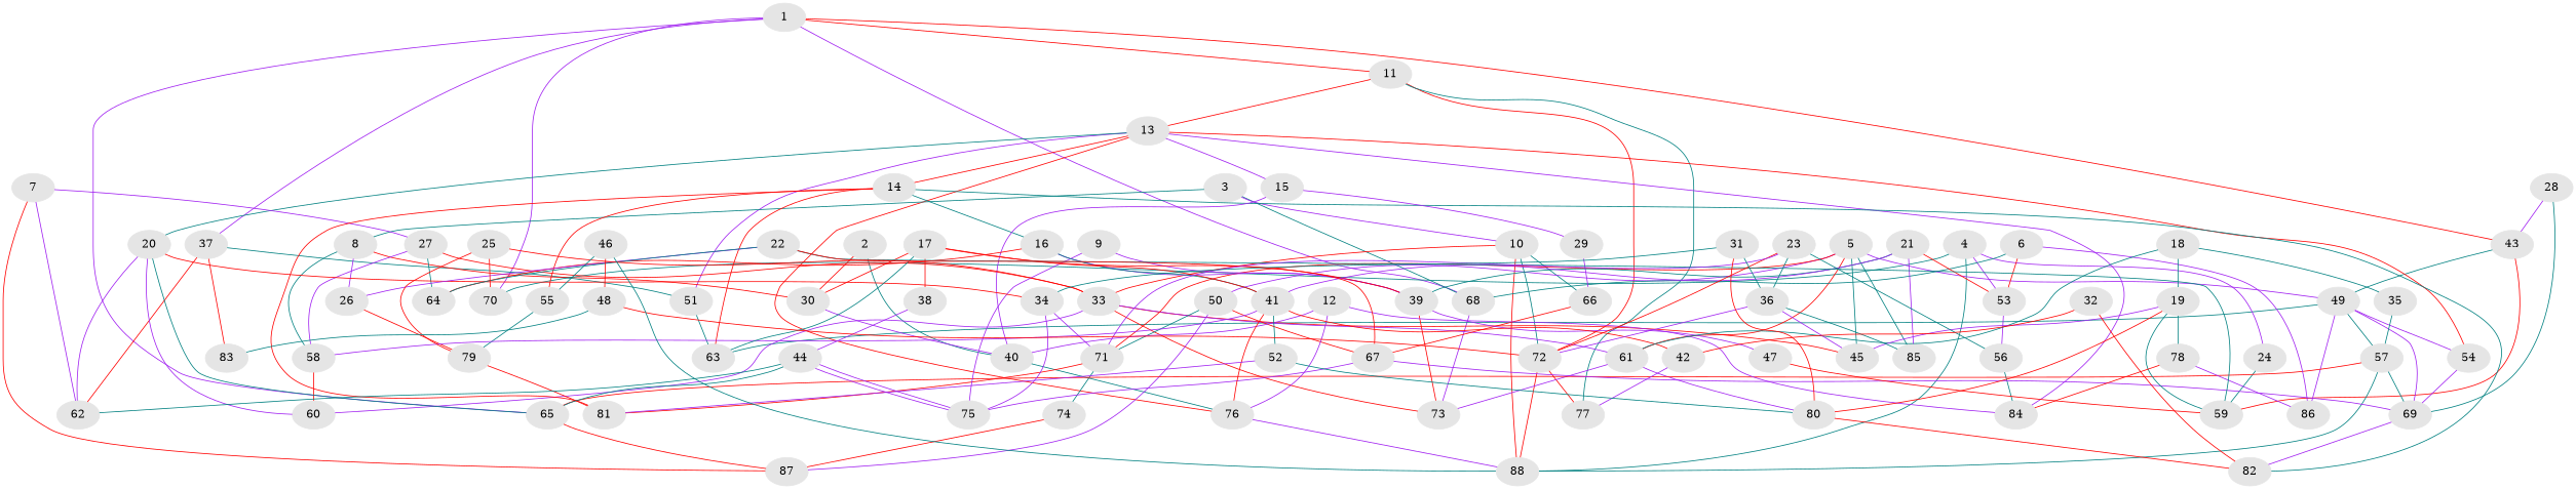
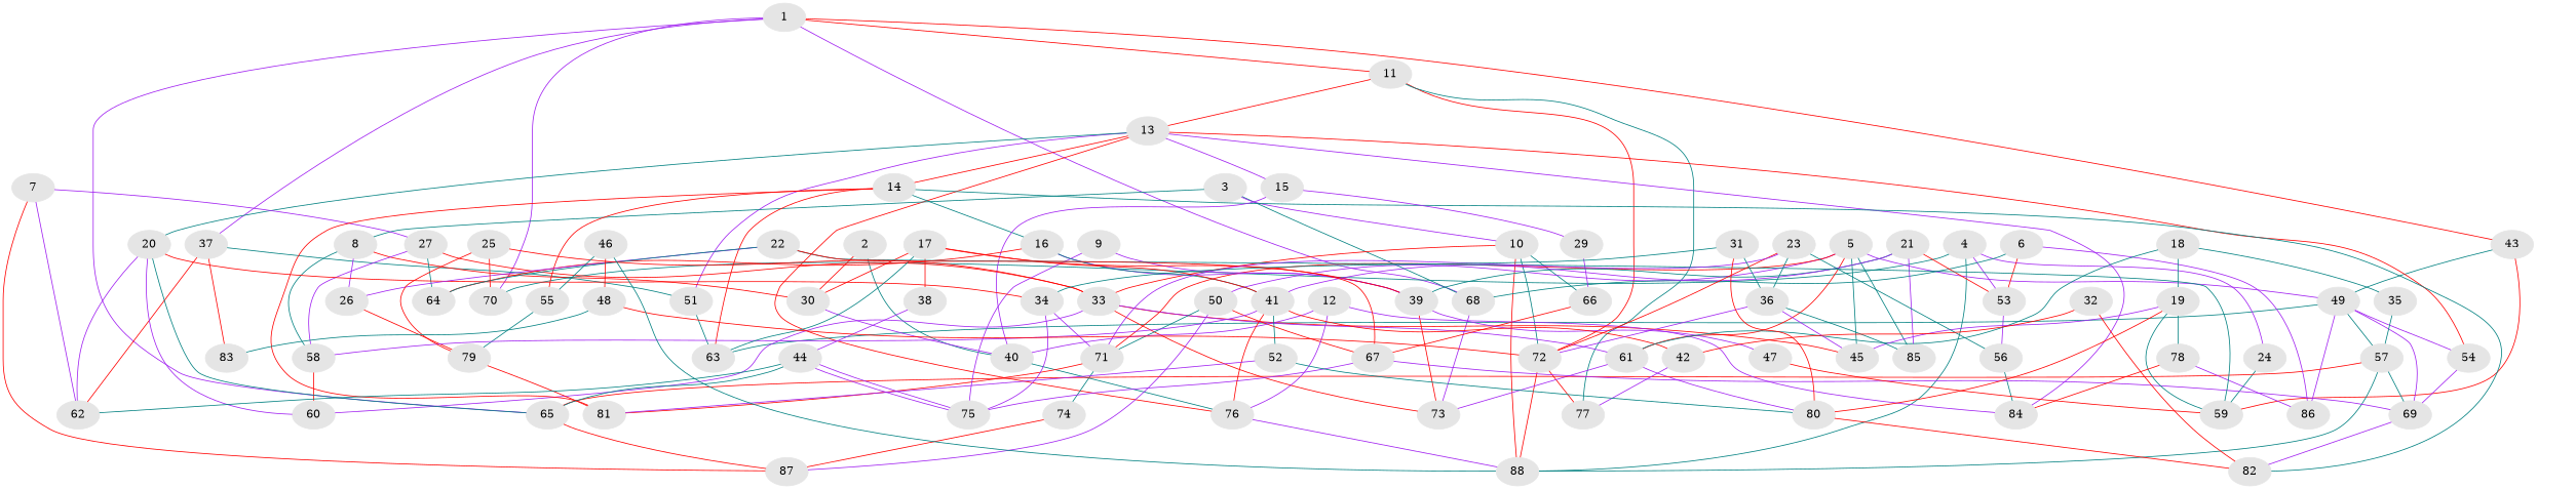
  graph {
    node [color=gray90 style=filled]
    edge [color=purple]
    1
    11
    37
    43
    65
    68
    70
    72
    13
    77
    62
    51
    83
    49
    59
    87
    73
    2
    30
    40
    76
    3
    8
    10
    26
    58
    88
    33
    66
    4
    24
    53
    56
    5
    45
    50
    61
    71
    85
    86
    54
    63
    69
    57
    67
    80
    81
    74
    6
    7
    27
    64
    79
    60
    9
    39
    75
    47
    84
    14
    15
    20
    12
    16
    55
    82
    29
    34
    41
    42
    52
    17
    38
    44
    18
    19
    35
    78
    21
    22
    23
    36
    25
-   28
    48
    31
    32
    46
    1 -- 11 [color=red]
    1 -- 37
    1 -- 43 [color=red]
    1 -- 65
    1 -- 68
    1 -- 70
    11 -- 72 [color=red]
    11 -- 13 [color=red]
    11 -- 77 [color=teal]
    37 -- 62 [color=red]
    37 -- 51 [color=teal]
    37 -- 83 [color=red]
    43 -- 49 [color=teal]
    43 -- 59 [color=red]
    65 -- 87 [color=red]
    68 -- 73
    72 -- 77 [color=red]
    72 -- 88 [color=red]
    13 -- 51
    13 -- 76 [color=red]
    13 -- 54 [color=red]
    13 -- 84
    13 -- 14 [color=red]
    13 -- 15
    13 -- 20 [color=teal]
    51 -- 63 [color=teal]
    49 -- 86
    49 -- 54
    49 -- 63 [color=teal]
    49 -- 69
    49 -- 57 [color=teal]
    2 -- 30 [color=red]
    2 -- 40 [color=teal]
    30 -- 40
    40 -- 76 [color=teal]
    76 -- 88
    3 -- 68 [color=teal]
    3 -- 8 [color=teal]
    3 -- 10
    8 -- 30 [color=red]
    8 -- 26
    8 -- 58 [color=teal]
    10 -- 72 [color=teal]
    10 -- 88 [color=red]
    10 -- 33 [color=red]
    10 -- 66 [color=teal]
    26 -- 79 [color=red]
    58 -- 60 [color=red]
    33 -- 73 [color=red]
    33 -- 45 [color=red]
    33 -- 61
    33 -- 60
    66 -- 67 [color=red]
    4 -- 70 [color=teal]
    4 -- 88 [color=teal]
    4 -- 24
    4 -- 53
    24 -- 59 [color=teal]
    53 -- 56
    56 -- 84 [color=teal]
    5 -- 49
    5 -- 45 [color=teal]
    5 -- 50
    5 -- 61 [color=red]
    5 -- 71 [color=red]
    5 -- 85 [color=teal]
    50 -- 87
    50 -- 71 [color=teal]
    50 -- 67 [color=red]
    61 -- 73
    61 -- 80
    71 -- 81 [color=red]
    71 -- 74 [color=teal]
    54 -- 69
    69 -- 82
    57 -- 65 [color=red]
    57 -- 88 [color=teal]
    57 -- 69 [color=teal]
    67 -- 69
    67 -- 75
    80 -- 82 [color=red]
    74 -- 87 [color=red]
    6 -- 68 [color=teal]
    6 -- 53 [color=red]
    6 -- 86
    7 -- 62
    7 -- 87 [color=red]
    7 -- 27
    27 -- 58
    27 -- 33 [color=red]
    27 -- 64 [color=teal]
    79 -- 81 [color=red]
    9 -- 39
    9 -- 75
    39 -- 73 [color=red]
    39 -- 47
    47 -- 59 [color=red]
    14 -- 63 [color=red]
    14 -- 81 [color=red]
    14 -- 16 [color=teal]
    14 -- 55 [color=red]
    14 -- 82 [color=teal]
    15 -- 40
    15 -- 29
    20 -- 65 [color=teal]
    20 -- 62
    20 -- 60
    20 -- 34 [color=red]
    12 -- 40
    12 -- 76
    12 -- 84
    16 -- 64 [color=red]
    16 -- 39
    16 -- 41 [color=teal]
    55 -- 79 [color=teal]
    29 -- 66
    34 -- 71
    34 -- 75
    41 -- 76 [color=red]
    41 -- 58
    41 -- 42 [color=red]
    41 -- 52 [color=teal]
    42 -- 77
    52 -- 80 [color=teal]
    52 -- 81
    17 -- 30 [color=red]
    17 -- 63 [color=teal]
    17 -- 39 [color=red]
    17 -- 41 [color=red]
    17 -- 38 [color=red]
    38 -- 44
    44 -- 65 [color=teal]
    44 -- 62 [color=teal]
    44 -- 75
    44 -- 75
    18 -- 61 [color=teal]
    18 -- 19 [color=teal]
    18 -- 35 [color=teal]
    19 -- 59 [color=teal]
    19 -- 45
    19 -- 80 [color=red]
    19 -- 78 [color=teal]
    35 -- 57 [color=teal]
    78 -- 86
    78 -- 84 [color=red]
    21 -- 53 [color=red]
    21 -- 85
    21 -- 39 [color=teal]
    21 -- 41
    22 -- 59 [color=teal]
    22 -- 26
    22 -- 67 [color=red]
    22 -- 64 [color=teal]
    23 -- 72 [color=red]
    23 -- 56 [color=teal]
    23 -- 71
    23 -- 36 [color=teal]
    36 -- 72
    36 -- 45
    36 -- 85 [color=teal]
    25 -- 70 [color=red]
    25 -- 33 [color=red]
    25 -- 79 [color=red]
-   28 -- 43
-   28 -- 69 [color=teal]
    48 -- 72 [color=red]
    48 -- 83 [color=teal]
    31 -- 80 [color=red]
    31 -- 34 [color=teal]
    31 -- 36 [color=teal]
    32 -- 82 [color=red]
    32 -- 42 [color=red]
    46 -- 88 [color=teal]
    46 -- 55 [color=teal]
    46 -- 48 [color=red]
  }
